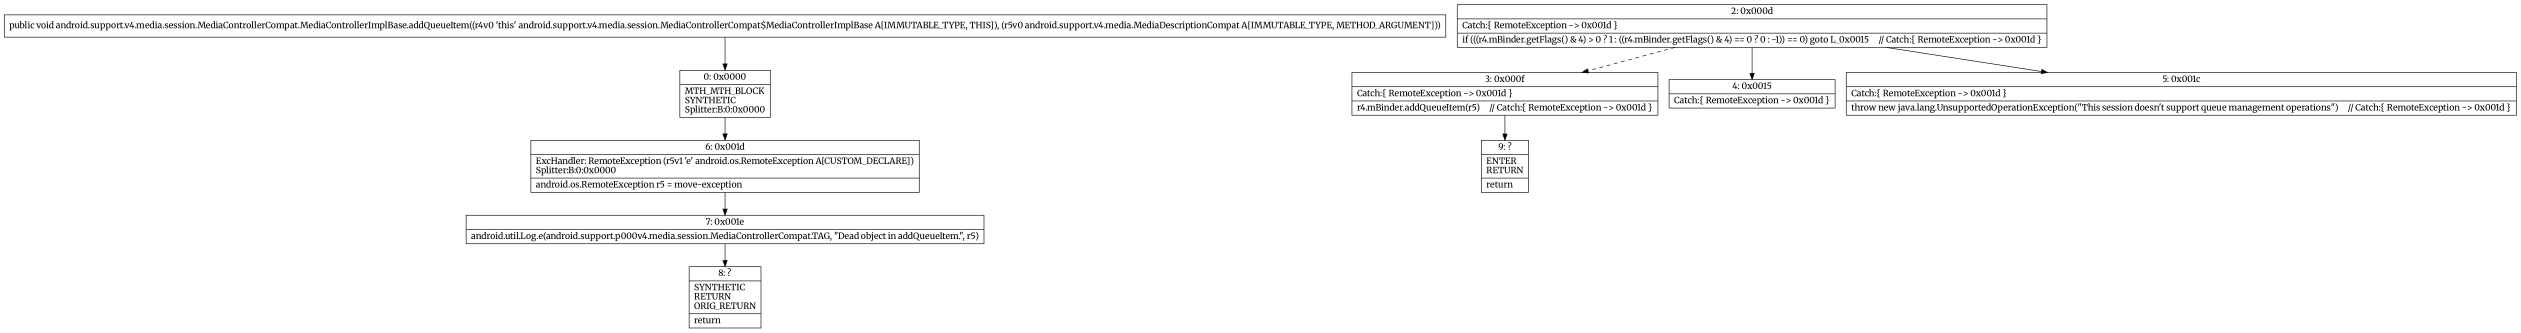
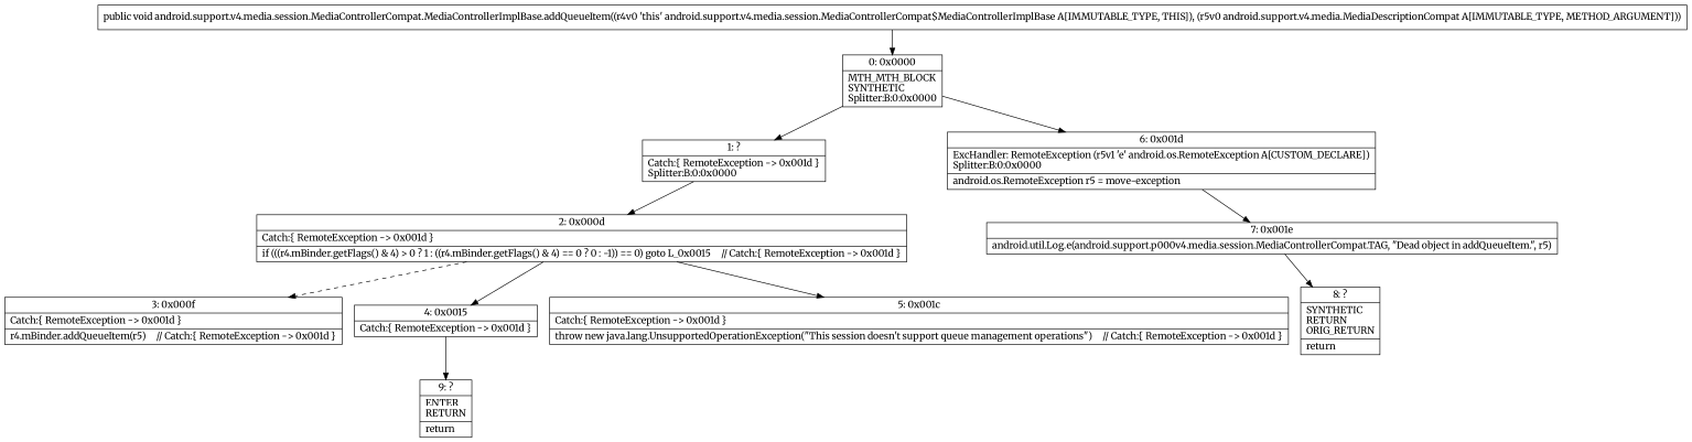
  digraph {
    fontname=Merriweather
    node [fontname=Merriweather shape=record]
    edge [fontname=Merriweather]
    n1 [label="{0\:\ 0x0000|MTH_MTH_BLOCK\lSYNTHETIC\lSplitter:B:0:0x0000\l}"]
+   n2 [label="{1\:\ ?|Catch:\{ RemoteException \-\> 0x001d \}\lSplitter:B:0:0x0000\l}"]
    n3 [label="{6\:\ 0x001d|ExcHandler: RemoteException (r5v1 'e' android.os.RemoteException A[CUSTOM_DECLARE])\lSplitter:B:0:0x0000\l|android.os.RemoteException r5 = move\-exception\l}"]
    n4 [label="{2\:\ 0x000d|Catch:\{ RemoteException \-\> 0x001d \}\l|if (((r4.mBinder.getFlags() & 4) \> 0 ? 1 : ((r4.mBinder.getFlags() & 4) == 0 ? 0 : \-1)) == 0) goto L_0x0015     \/\/ Catch:\{ RemoteException \-\> 0x001d \}\l}"]
    n5 [label="{7\:\ 0x001e|android.util.Log.e(android.support.p000v4.media.session.MediaControllerCompat.TAG, \"Dead object in addQueueItem.\", r5)\l}"]
    n6 [label="{3\:\ 0x000f|Catch:\{ RemoteException \-\> 0x001d \}\l|r4.mBinder.addQueueItem(r5)     \/\/ Catch:\{ RemoteException \-\> 0x001d \}\l}"]
    n7 [label="{4\:\ 0x0015|Catch:\{ RemoteException \-\> 0x001d \}\l}"]
    n8 [label="{5\:\ 0x001c|Catch:\{ RemoteException \-\> 0x001d \}\l|throw new java.lang.UnsupportedOperationException(\"This session doesn't support queue management operations\")     \/\/ Catch:\{ RemoteException \-\> 0x001d \}\l}"]
    n9 [label="{9\:\ ?|ENTER\lRETURN\l|return\l}"]
    n10 [label="{8\:\ ?|SYNTHETIC\lRETURN\lORIG_RETURN\l|return\l}"]
    n11 [label="{public void android.support.v4.media.session.MediaControllerCompat.MediaControllerImplBase.addQueueItem((r4v0 'this' android.support.v4.media.session.MediaControllerCompat$MediaControllerImplBase A[IMMUTABLE_TYPE, THIS]), (r5v0 android.support.v4.media.MediaDescriptionCompat A[IMMUTABLE_TYPE, METHOD_ARGUMENT])) }"]
+   n1 -> n2
    n1 -> n3
+   n2 -> n4
    n3 -> n5
    n4 -> n6 [style=dashed]
    n4 -> n7
    n4 -> n8
    n5 -> n10
-   n6 -> n9
+   n7 -> n9
    n11 -> n1
  }
